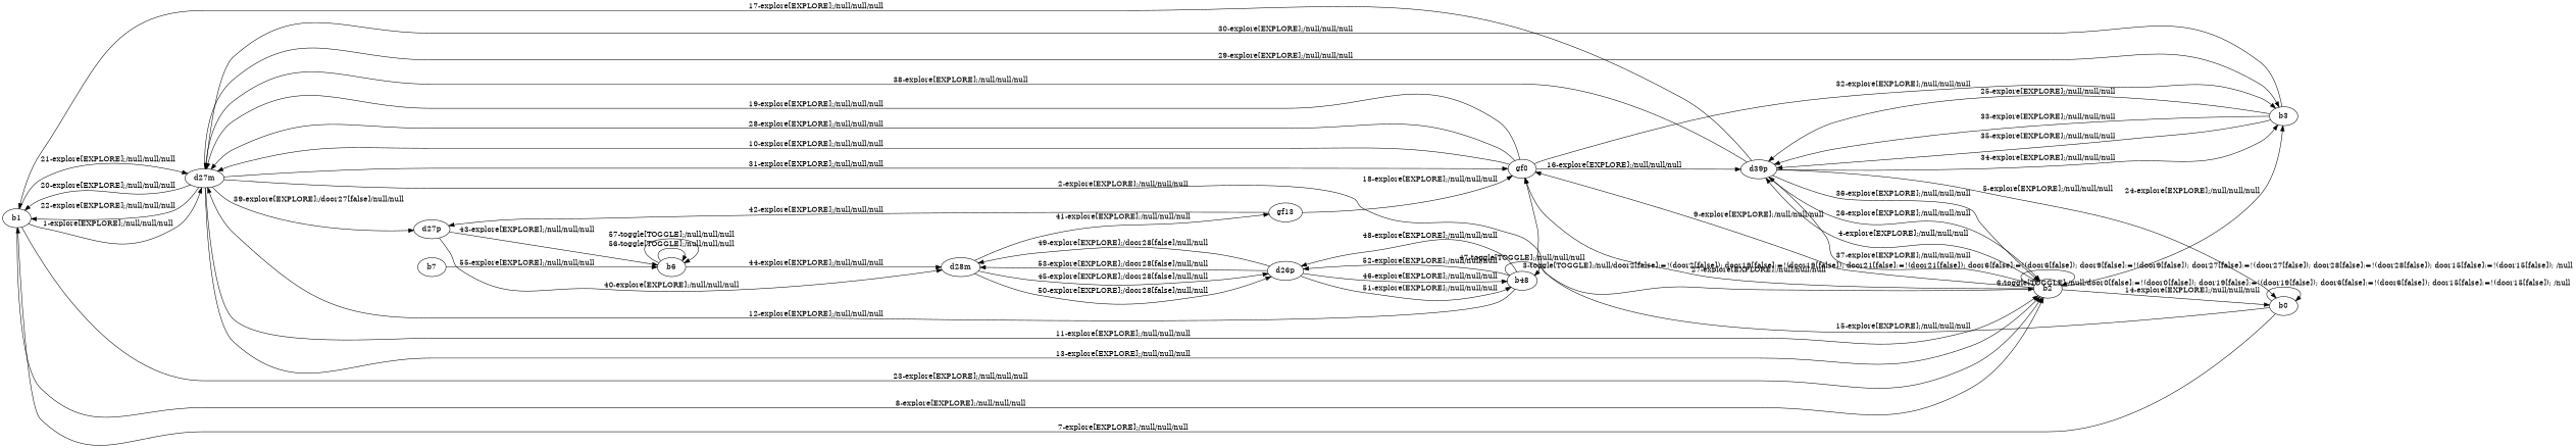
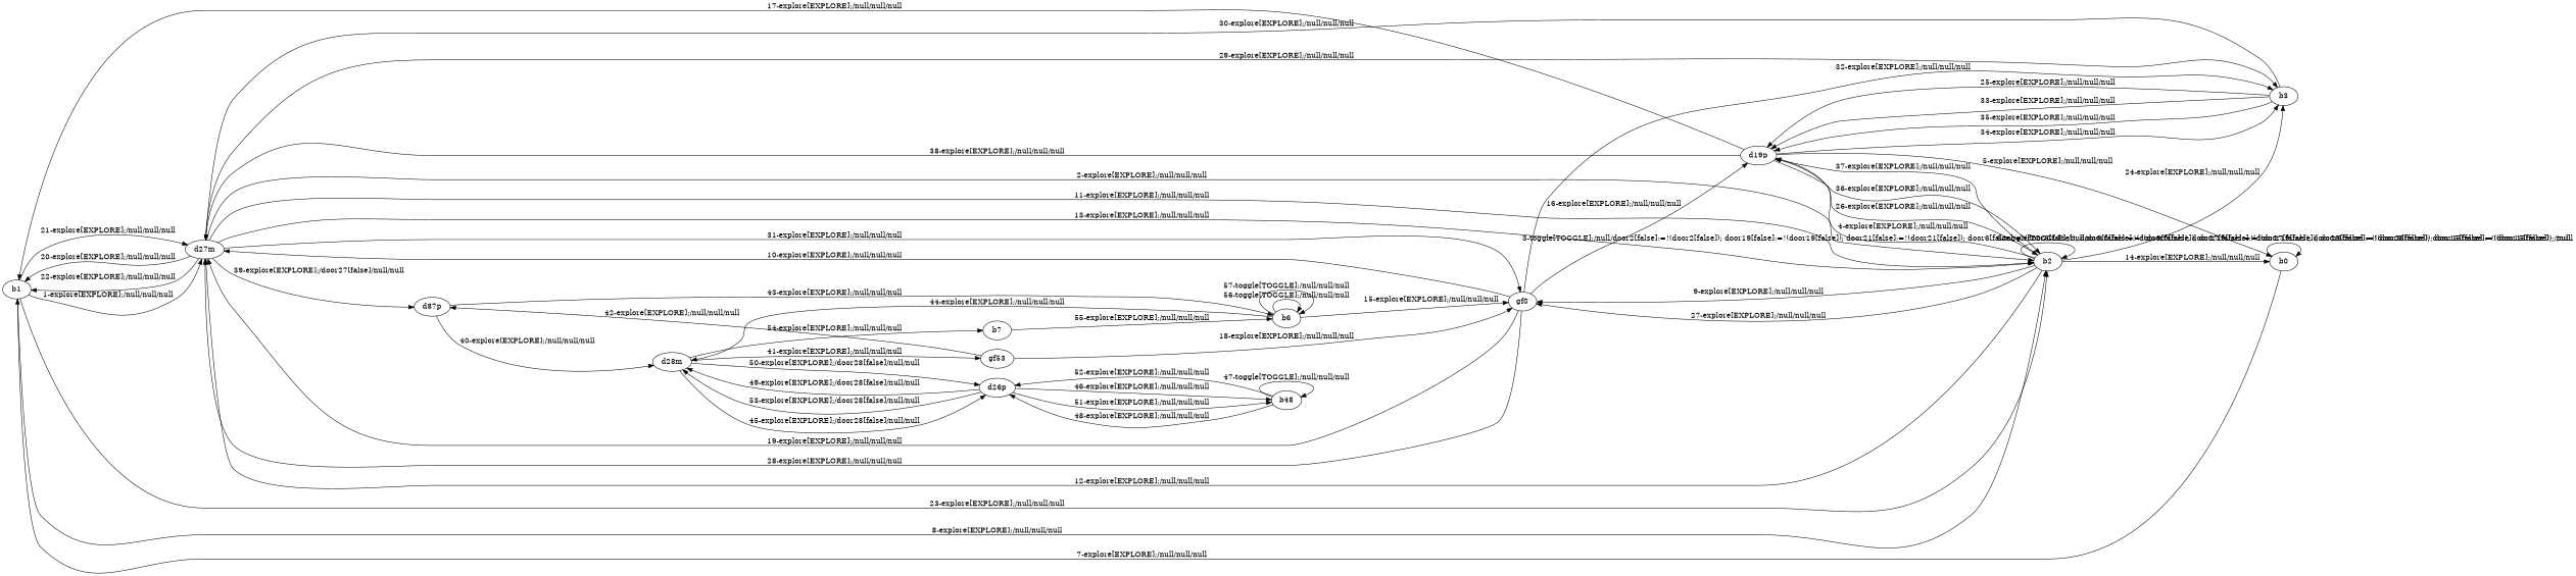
  digraph {
    rankdir=LR
    b1
    d27m
    b2
    gf0
    b3
-   d27p
-   d19p [label=d39p]
+   d27p [label=d87p]
+   d19p
    b0
    d28m
    b6
-   gf13
+   gf13 [label=gf53]
    n12 [label=d26p]
    b7
    b48
    b1 -> d27m [label="1-explore[EXPLORE];/null/null/null"]
    b1 -> d27m [label="21-explore[EXPLORE];/null/null/null"]
    b1 -> b2 [label="8-explore[EXPLORE];/null/null/null"]
    b1 -> b2 [label="23-explore[EXPLORE];/null/null/null"]
    d27m -> b1 [label="20-explore[EXPLORE];/null/null/null"]
    d27m -> b1 [label="22-explore[EXPLORE];/null/null/null"]
    d27m -> b2 [label="2-explore[EXPLORE];/null/null/null"]
    d27m -> b2 [label="11-explore[EXPLORE];/null/null/null"]
    d27m -> b2 [label="13-explore[EXPLORE];/null/null/null"]
    d27m -> gf0 [label="31-explore[EXPLORE];/null/null/null"]
    d27m -> b3 [label="29-explore[EXPLORE];/null/null/null"]
    d27m -> d27p [label="39-explore[EXPLORE];/door27[false]/null/null"]
-   b48 -> d27m [label="12-explore[EXPLORE];/null/null/null"]
+   b2 -> d27m [label="12-explore[EXPLORE];/null/null/null"]
    b2 -> b2 [label="3-toggle[TOGGLE];/null/door2[false]:=!(door2[false]); door19[false]:=!(door19[false]); door21[false]:=!(door21[false]); door6[false]:=!(door6[false]); door9[false]:=!(door9[false]); door27[false]:=!(door27[false]); door28[false]:=!(door28[false]); door15[false]:=!(door15[false]); /null"]
    b2 -> gf0 [label="9-explore[EXPLORE];/null/null/null"]
    b2 -> gf0 [label="27-explore[EXPLORE];/null/null/null"]
    b2 -> b3 [label="24-explore[EXPLORE];/null/null/null"]
    b2 -> d19p [label="4-explore[EXPLORE];/null/null/null"]
    b2 -> d19p [label="37-explore[EXPLORE];/null/null/null"]
    b2 -> b0 [label="14-explore[EXPLORE];/null/null/null"]
    gf0 -> d27m [label="10-explore[EXPLORE];/null/null/null"]
    gf0 -> d27m [label="19-explore[EXPLORE];/null/null/null"]
    gf0 -> d27m [label="28-explore[EXPLORE];/null/null/null"]
    gf0 -> b3 [label="32-explore[EXPLORE];/null/null/null"]
    gf0 -> d19p [label="16-explore[EXPLORE];/null/null/null"]
    b3 -> d27m [label="30-explore[EXPLORE];/null/null/null"]
    b3 -> d19p [label="25-explore[EXPLORE];/null/null/null"]
    b3 -> d19p [label="33-explore[EXPLORE];/null/null/null"]
    b3 -> d19p [label="35-explore[EXPLORE];/null/null/null"]
    d27p -> d28m [label="40-explore[EXPLORE];/null/null/null"]
    d27p -> b6 [label="43-explore[EXPLORE];/null/null/null"]
    d19p -> b1 [label="17-explore[EXPLORE];/null/null/null"]
    d19p -> d27m [label="38-explore[EXPLORE];/null/null/null"]
    d19p -> b2 [label="26-explore[EXPLORE];/null/null/null"]
    d19p -> b2 [label="36-explore[EXPLORE];/null/null/null"]
    d19p -> b3 [label="34-explore[EXPLORE];/null/null/null"]
    d19p -> b0 [label="5-explore[EXPLORE];/null/null/null"]
    b0 -> b1 [label="7-explore[EXPLORE];/null/null/null"]
-   b0 -> gf0 [label="15-explore[EXPLORE];/null/null/null"]
+   b6 -> gf0 [label="15-explore[EXPLORE];/null/null/null"]
    b0 -> b0 [label="6-toggle[TOGGLE];/null/door0[false]:=!(door0[false]); door19[false]:=!(door19[false]); door6[false]:=!(door6[false]); door15[false]:=!(door15[false]); /null"]
    d28m -> gf13 [label="41-explore[EXPLORE];/null/null/null"]
    d28m -> n12 [label="45-explore[EXPLORE];/door28[false]/null/null"]
    d28m -> n12 [label="50-explore[EXPLORE];/door28[false]/null/null"]
+   d28m -> b7 [label="54-explore[EXPLORE];/null/null/null"]
    b6 -> d28m [label="44-explore[EXPLORE];/null/null/null"]
    b6 -> b6 [label="56-toggle[TOGGLE];/null/null/null"]
    b6 -> b6 [label="57-toggle[TOGGLE];/null/null/null"]
    gf13 -> gf0 [label="18-explore[EXPLORE];/null/null/null"]
    gf13 -> d27p [label="42-explore[EXPLORE];/null/null/null"]
    n12 -> d28m [label="49-explore[EXPLORE];/door28[false]/null/null"]
    n12 -> d28m [label="53-explore[EXPLORE];/door28[false]/null/null"]
    n12 -> b48 [label="46-explore[EXPLORE];/null/null/null"]
    n12 -> b48 [label="51-explore[EXPLORE];/null/null/null"]
    b7 -> b6 [label="55-explore[EXPLORE];/null/null/null"]
    b48 -> n12 [label="48-explore[EXPLORE];/null/null/null"]
    b48 -> n12 [label="52-explore[EXPLORE];/null/null/null"]
    b48 -> b48 [label="47-toggle[TOGGLE];/null/null/null"]
  }
